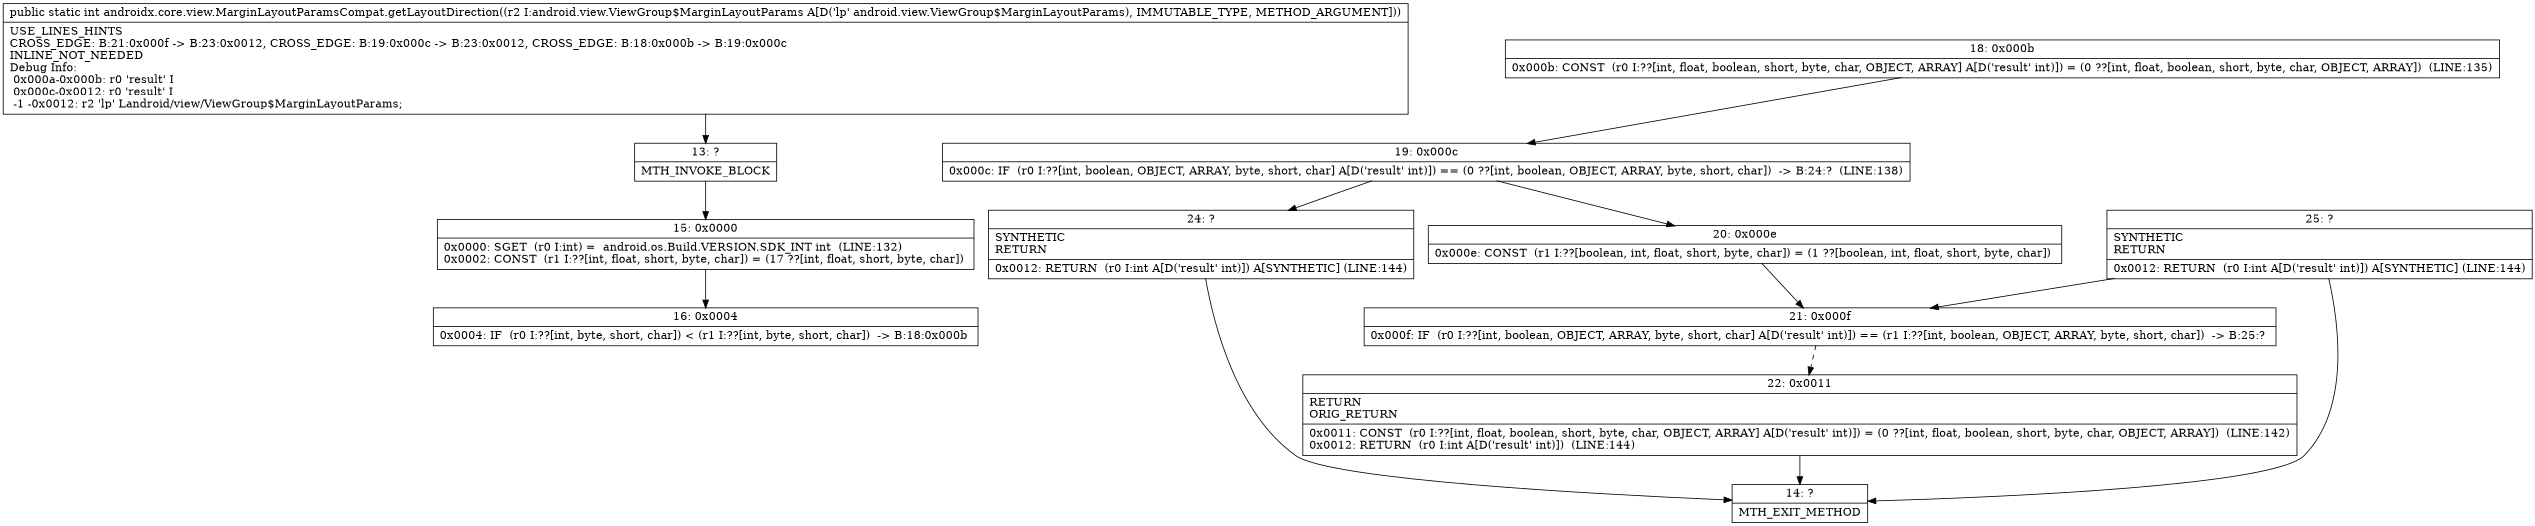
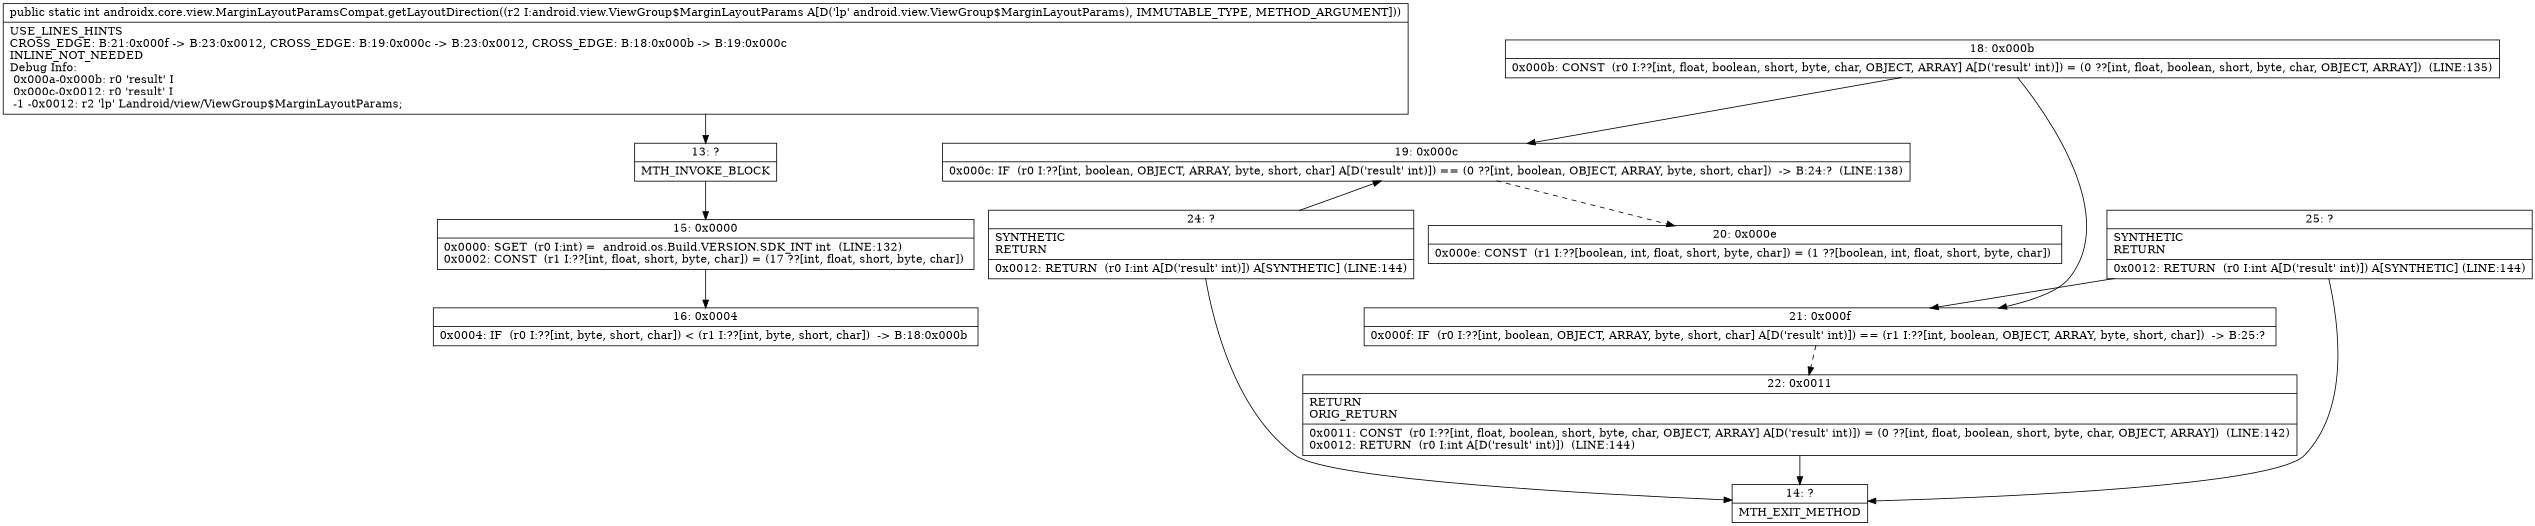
  digraph {
    node [shape=record]
    n1 [label="{13\:\ ?|MTH_INVOKE_BLOCK\l}"]
    n2 [label="{15\:\ 0x0000|0x0000: SGET  (r0 I:int) =  android.os.Build.VERSION.SDK_INT int  (LINE:132)\l0x0002: CONST  (r1 I:??[int, float, short, byte, char]) = (17 ??[int, float, short, byte, char]) \l}"]
    n3 [label="{16\:\ 0x0004|0x0004: IF  (r0 I:??[int, byte, short, char]) \< (r1 I:??[int, byte, short, char])  \-\> B:18:0x000b \l}"]
    n4 [label="{18\:\ 0x000b|0x000b: CONST  (r0 I:??[int, float, boolean, short, byte, char, OBJECT, ARRAY] A[D('result' int)]) = (0 ??[int, float, boolean, short, byte, char, OBJECT, ARRAY])  (LINE:135)\l}"]
    n5 [label="{19\:\ 0x000c|0x000c: IF  (r0 I:??[int, boolean, OBJECT, ARRAY, byte, short, char] A[D('result' int)]) == (0 ??[int, boolean, OBJECT, ARRAY, byte, short, char])  \-\> B:24:?  (LINE:138)\l}"]
    n6 [label="{20\:\ 0x000e|0x000e: CONST  (r1 I:??[boolean, int, float, short, byte, char]) = (1 ??[boolean, int, float, short, byte, char]) \l}"]
    n7 [label="{24\:\ ?|SYNTHETIC\lRETURN\l|0x0012: RETURN  (r0 I:int A[D('result' int)]) A[SYNTHETIC] (LINE:144)\l}"]
    n8 [label="{21\:\ 0x000f|0x000f: IF  (r0 I:??[int, boolean, OBJECT, ARRAY, byte, short, char] A[D('result' int)]) == (r1 I:??[int, boolean, OBJECT, ARRAY, byte, short, char])  \-\> B:25:? \l}"]
    n9 [label="{14\:\ ?|MTH_EXIT_METHOD\l}"]
    n10 [label="{22\:\ 0x0011|RETURN\lORIG_RETURN\l|0x0011: CONST  (r0 I:??[int, float, boolean, short, byte, char, OBJECT, ARRAY] A[D('result' int)]) = (0 ??[int, float, boolean, short, byte, char, OBJECT, ARRAY])  (LINE:142)\l0x0012: RETURN  (r0 I:int A[D('result' int)])  (LINE:144)\l}"]
    n11 [label="{25\:\ ?|SYNTHETIC\lRETURN\l|0x0012: RETURN  (r0 I:int A[D('result' int)]) A[SYNTHETIC] (LINE:144)\l}"]
    n12 [label="{public static int androidx.core.view.MarginLayoutParamsCompat.getLayoutDirection((r2 I:android.view.ViewGroup$MarginLayoutParams A[D('lp' android.view.ViewGroup$MarginLayoutParams), IMMUTABLE_TYPE, METHOD_ARGUMENT]))  | USE_LINES_HINTS\lCROSS_EDGE: B:21:0x000f \-\> B:23:0x0012, CROSS_EDGE: B:19:0x000c \-\> B:23:0x0012, CROSS_EDGE: B:18:0x000b \-\> B:19:0x000c\lINLINE_NOT_NEEDED\lDebug Info:\l  0x000a\-0x000b: r0 'result' I\l  0x000c\-0x0012: r0 'result' I\l  \-1 \-0x0012: r2 'lp' Landroid\/view\/ViewGroup$MarginLayoutParams;\l}"]
    n1 -> n2
    n2 -> n3
    n4 -> n5
-   n5 -> n6 [style=solid]
-   n5 -> n7
-   n6 -> n8
+   n5 -> n6 [style=dashed]
+   n7 -> n5
+   n4 -> n8
    n7 -> n9
    n8 -> n10 [style=dashed]
    n10 -> n9
    n11 -> n8
    n11 -> n9
    n12 -> n1
  }
